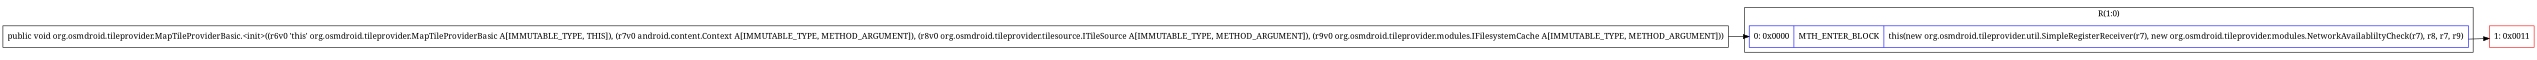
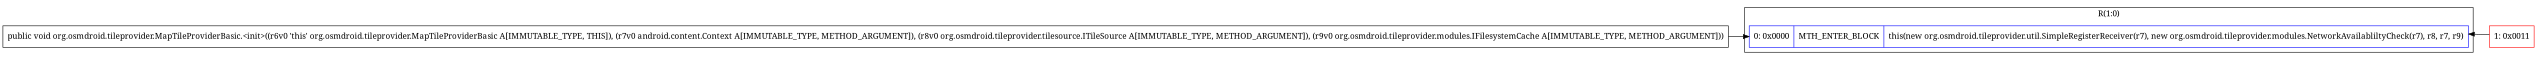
  digraph {
    rankdir=LR
    fontname="Noto Serif"
    node [shape=record fontname="Noto Serif"]
    edge [fontname="Noto Serif"]
    n1 [color=blue label="{0\:\ 0x0000|MTH_ENTER_BLOCK\l|this(new org.osmdroid.tileprovider.util.SimpleRegisterReceiver(r7), new org.osmdroid.tileprovider.modules.NetworkAvailabliltyCheck(r7), r8, r7, r9)\l}"]
    n2 [color=red label="{1\:\ 0x0011}"]
    n3 [label="{public void org.osmdroid.tileprovider.MapTileProviderBasic.\<init\>((r6v0 'this' org.osmdroid.tileprovider.MapTileProviderBasic A[IMMUTABLE_TYPE, THIS]), (r7v0 android.content.Context A[IMMUTABLE_TYPE, METHOD_ARGUMENT]), (r8v0 org.osmdroid.tileprovider.tilesource.ITileSource A[IMMUTABLE_TYPE, METHOD_ARGUMENT]), (r9v0 org.osmdroid.tileprovider.modules.IFilesystemCache A[IMMUTABLE_TYPE, METHOD_ARGUMENT])) }"]
    subgraph cluster_1 {
      label="R(1:0)"
      n1
    }
-   n1 -> n2
+   n2 -> n1
    n3 -> n1
  }
